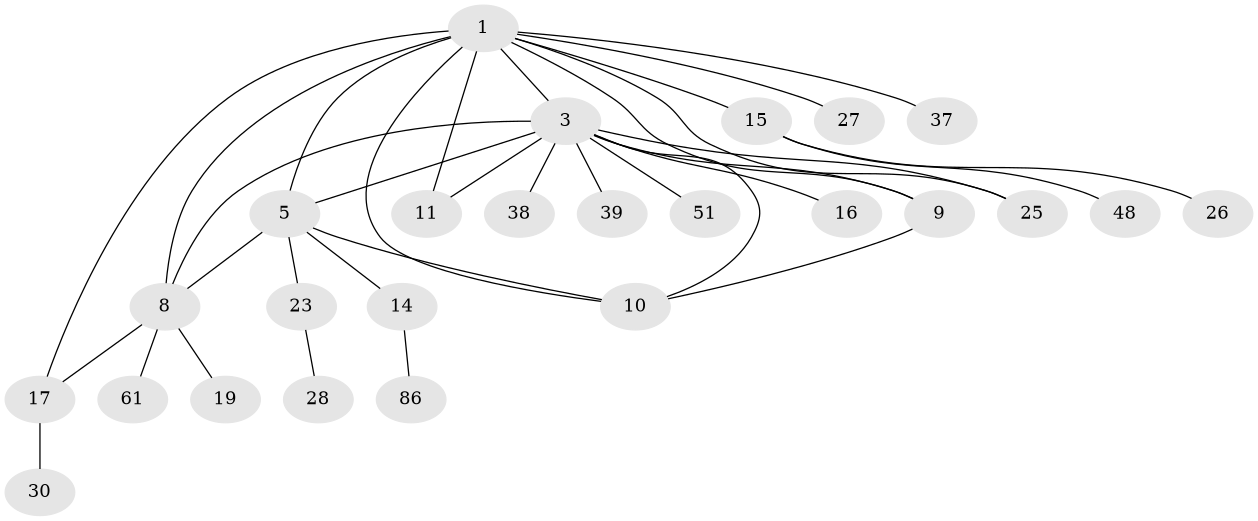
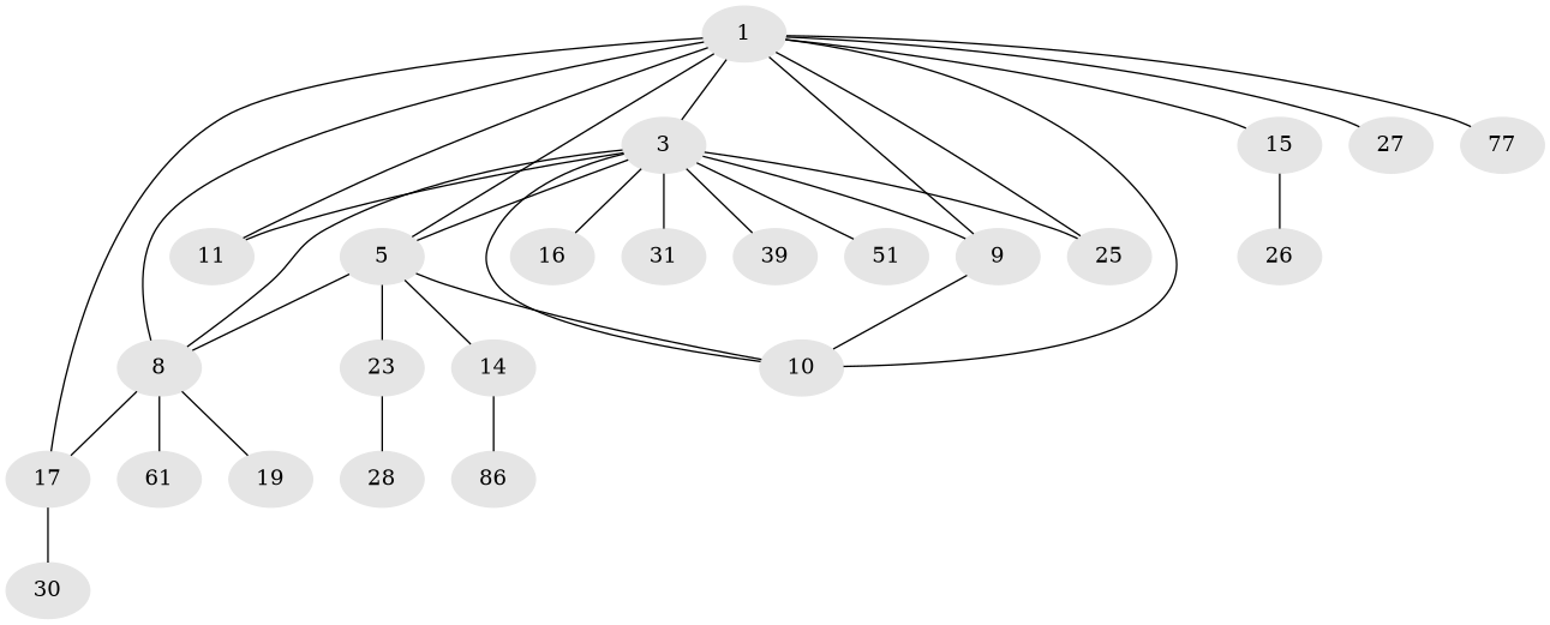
  graph {
    node [color=gray90 style=filled]
    1 [super="+2+50"]
    3 [super="+22+20+29+4+24+42+49+34"]
    5 [super="+6"]
    8 [super="+13"]
    9 [super="+38+44"]
    10 [super="+46+33"]
    11
    15
    17
    25
    27
-   37
+   37 [label=77]
    16
-   31 [label=38]
+   31
    39
    51
    14
    23
    19 [super="+35"]
    n20 [label=61]
    26
-   48
    30 [super="+43+47"]
    n24 [label=86]
    28
    1 -- 3
    1 -- 5
    1 -- 8 [weight=2]
    1 -- 9
    1 -- 10
    1 -- 11
    1 -- 15
    1 -- 17
    1 -- 25
    1 -- 27
    1 -- 37
    3 -- 5
    3 -- 8
    3 -- 9
    3 -- 10
    3 -- 11
    3 -- 25
    3 -- 16
    3 -- 31
    3 -- 39
    3 -- 51
    5 -- 8
    5 -- 10
    5 -- 14
    5 -- 23
    8 -- 17
    8 -- 19
    8 -- n20
    9 -- 10
    15 -- 26
-   15 -- 48
    17 -- 30
    14 -- n24
    23 -- 28
  }
